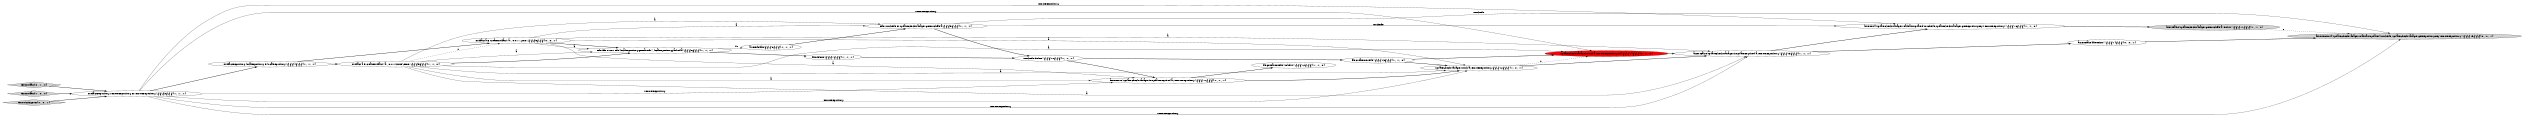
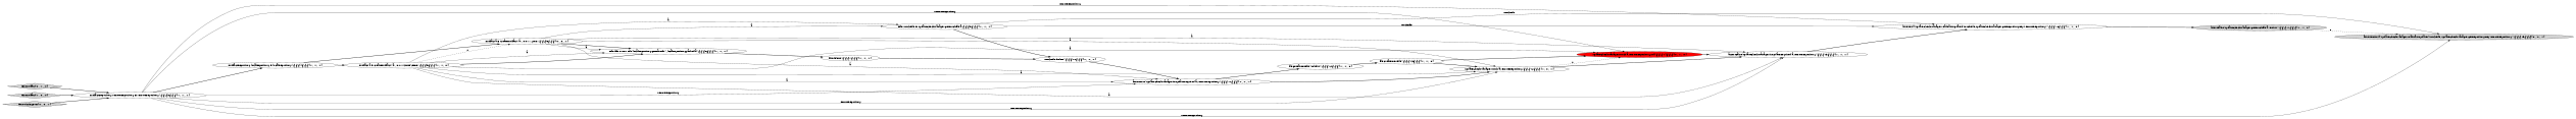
  digraph {
    fontname="DejaVu Serif"
    rankdir=LR
    node [fillcolor=white fontname="DejaVu Serif" shape=ellipse style=filled]
    edge [fontname="DejaVu Serif" style=bold]
    n1 [label="ArtifactRepository localRepository = localRepository()@@@4@@@['1', '1', '1']"]
    n2 [label="Artifact a = createArtifact(\"a\",\"0.0.1\",\"pom\")@@@5@@@['0', '0', '1']"]
    n3 [label="Artifact a = createArtifact(\"a\",\"0.0.1-SNAPSHOT\")@@@5@@@['1', '1', '0']"]
    n4 [label="assertFalse(updateCheckManager.isUpdateRequired(a,remoteRepository))@@@13@@@['1', '1', '1']"]
    n5 [label="File touchFile = updateCheckManager.getTouchfile(a)@@@9@@@['1', '1', '1']"]
    n6 [label="assertTrue(updateCheckManager.isUpdateRequired(a,remoteRepository))@@@11@@@['1', '1', '1']"]
    n7 [label="File file = new File(localRepository.getBasedir(),localRepository.pathOf(a))@@@6@@@['1', '1', '1']"]
    n8 [label="updateCheckManager.touch(a,remoteRepository)@@@12@@@['1', '0', '1']"]
    n9 [fillcolor=red label="updateCheckManager.touch(a,remoteRepository,null)@@@14@@@['0', '1', '0']"]
    n10 [label="assertNull(updateCheckManager.readLastUpdated(touchFile,updateCheckManager.getRepositoryKey(remoteRepository)))@@@16@@@['1', '1', '0']"]
    n11 [fillcolor=lightgray label="assertFalse(updateCheckManager.getTouchfile(a).exists())@@@17@@@['1', '1', '0']"]
    n12 [fillcolor=lightgray label="assertNotNull(updateCheckManager.readLastUpdated(touchFile,updateCheckManager.getRepositoryKey(remoteRepository)))@@@15@@@['0', '0', '1']"]
-   n13 [label="assertFalse(file.exists())@@@14@@@['0', '0', '1']"]
    n14 [label="touchFile.delete()@@@10@@@['1', '1', '1']"]
    n15 [label="file.getParentFile().mkdirs()@@@12@@@['1', '1', '0']"]
-   n16 [label="a.setFile(file)@@@8@@@['1', '1', '1']"]
    n17 [label="file.delete()@@@7@@@['1', '1', '1']"]
    n18 [fillcolor=lightgray label="testArtifact['0', '1', '0']" shape=diamond]
    n19 [label="ArtifactRepository remoteRepository = remoteRepository()@@@3@@@['1', '1', '1']"]
    n20 [label="file.createNewFile()@@@13@@@['1', '1', '0']"]
    n21 [fillcolor=lightgray label="testArtifact['1', '0', '0']" shape=diamond]
    n22 [fillcolor=lightgray label="testMissingPom['0', '0', '1']" shape=diamond]
    n1 -> n2
    n1 -> n3
    n2 -> n4 [label=a style=solid]
    n2 -> n5 [label=a style=solid]
    n2 -> n6 [label=a style=solid]
    n2 -> n7
    n2 -> n7 [label=a style=solid]
    n2 -> n8 [label=a style=solid]
    n3 -> n2 [label=0 style=dashed]
    n3 -> n4 [label=a style=solid]
    n3 -> n5 [label=a style=solid]
    n3 -> n6 [label=a style=solid]
    n3 -> n7 [label=a style=solid]
    n3 -> n7
    n3 -> n8 [label=a style=solid]
    n3 -> n9 [label=a style=solid]
    n4 -> n10
-   n4 -> n13
    n5 -> n10 [label=touchFile style=solid]
    n5 -> n12 [label=touchFile style=solid]
    n5 -> n14
    n6 -> n8
    n6 -> n15
-   n7 -> n16 [label=file style=solid]
    n7 -> n17
    n8 -> n4
    n8 -> n9 [label=0 style=dashed]
    n9 -> n4
    n10 -> n11
    n11 -> n12 [label=0 style=dashed]
-   n13 -> n12
    n14 -> n6
-   n14 -> n20
-   n16 -> n5
+   n15 -> n20
    n17 -> n14
    n18 -> n19
    n19 -> n1
    n19 -> n4 [label=remoteRepository style=solid]
    n19 -> n6 [label=remoteRepository style=solid]
    n19 -> n8 [label=remoteRepository style=solid]
    n19 -> n9 [label=remoteRepository style=solid]
    n19 -> n10 [label=remoteRepository style=solid]
    n19 -> n12 [label=remoteRepository style=solid]
    n20 -> n8
    n20 -> n9
    n21 -> n19
    n22 -> n19
  }
